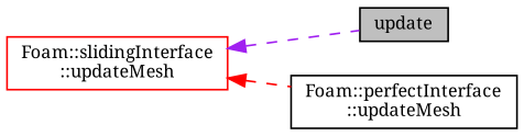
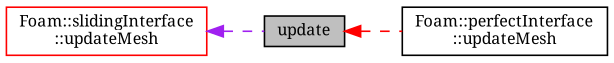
  digraph {
    fontname="Noto Serif"
    rankdir=LR
    node [color=black fontname="Noto Serif" fontsize=10 shape=record]
    edge [dir=back fontname="Noto Serif" fontsize=10 labelfontname=FreeSans labelfontsize=10 style=dashed]
    n1 [fillcolor=grey75 fontcolor=black height=0.2 label=update style=filled width=0.4]
    n2 [height=0.2 label="Foam::perfectInterface\l::updateMesh" width=0.4]
    n3 [color=red height=0.2 label="Foam::slidingInterface\l::updateMesh" width=0.4]
-   n3 -> n2 [color=red]
+   n1 -> n2 [color=red]
    n3 -> n1 [color=purple]
  }
